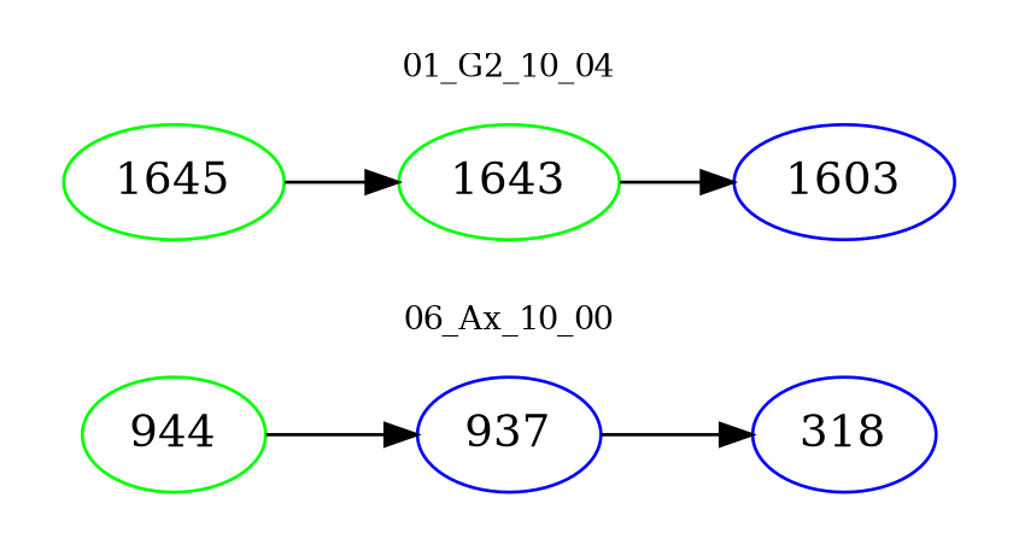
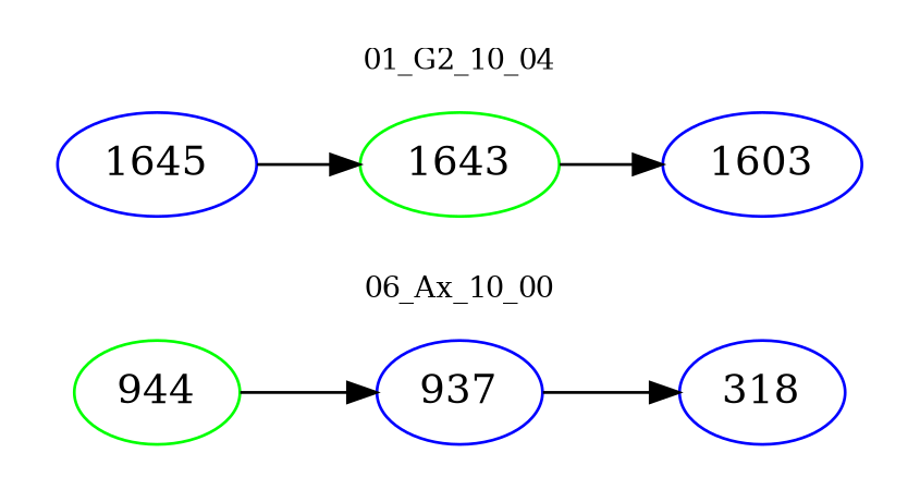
  digraph {
    rankdir=LR
    node [color=green]
    edge [color=black]
    n1 [label=944]
    n2 [color=blue label=937]
    n3 [color=blue label=318]
-   n4 [label=1645]
+   n4 [color=blue label=1645]
    n5 [label=1643]
    n6 [color=blue label=1603]
    subgraph cluster_1 {
      color=white
      fontsize=10
      label="06_Ax_10_00"
      n1
      n2
      n3
    }
    subgraph cluster_2 {
      color=white
      fontsize=10
      label="01_G2_10_04"
      n4
      n5
      n6
    }
    n1 -> n2
    n2 -> n3
    n4 -> n5
    n5 -> n6
  }
